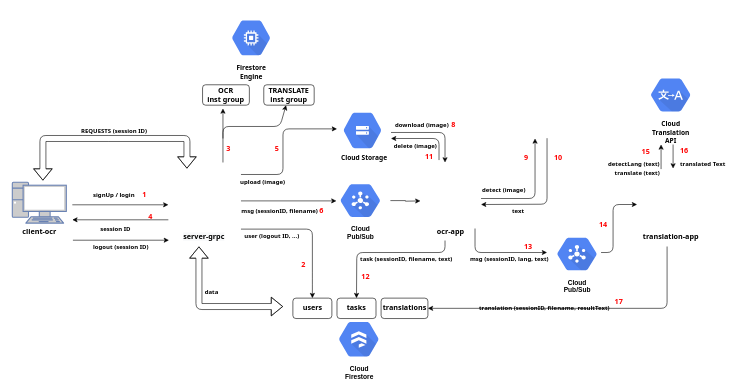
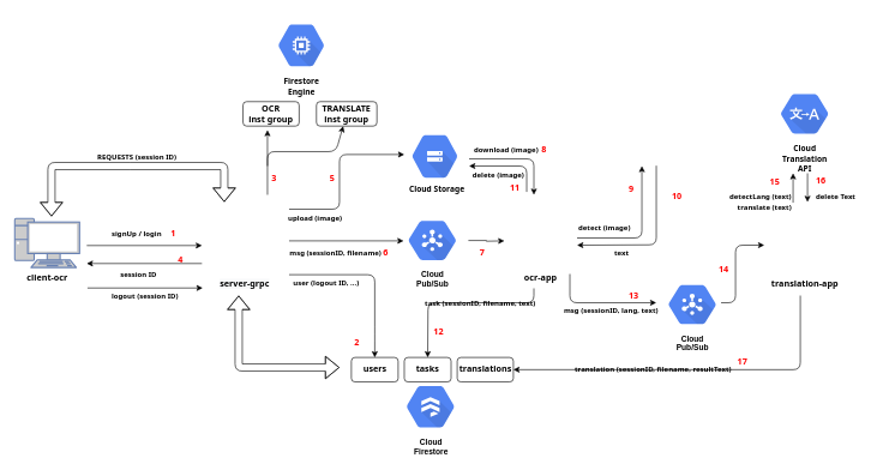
  <mxCell id="0" />
  <mxCell id="1" parent="0" />
  <mxCell id="2" value="" style="edgeStyle=orthogonalEdgeStyle;rounded=0;orthogonalLoop=1;jettySize=auto;html=1;" parent="1" edge="1"><mxGeometry relative="1" as="geometry"><mxPoint x="120" y="340.5" as="sourcePoint" /><mxPoint x="280" y="340.5" as="targetPoint" /></mxGeometry></mxCell>
  <mxCell id="3" value="&lt;b style=&quot;color: rgb(0 , 0 , 0) ; font-family: &amp;#34;segoe ui&amp;#34;&quot;&gt;&lt;font style=&quot;font-size: 12px&quot;&gt;client-ocr&lt;/font&gt;&lt;/b&gt;" style="fontColor=#0066CC;verticalAlign=top;verticalLabelPosition=bottom;labelPosition=center;align=center;html=1;outlineConnect=0;fillColor=#CCCCCC;strokeColor=#6881B3;gradientColor=none;gradientDirection=north;strokeWidth=2;shape=mxgraph.networks.pc;" parent="1" vertex="1"><mxGeometry x="20" y="303" width="90" height="68" as="geometry" /></mxCell>
  <mxCell id="4" value="&lt;font color=&quot;#000000&quot;&gt;Cloud&lt;br&gt;Firestore&lt;/font&gt;" style="html=1;fillColor=#5184F3;strokeColor=none;verticalAlign=top;labelPosition=center;verticalLabelPosition=bottom;align=center;spacingTop=-6;fontSize=11;fontStyle=1;fontColor=#999999;shape=mxgraph.gcp2.hexIcon;prIcon=cloud_firestore" parent="1" vertex="1"><mxGeometry x="547.5" y="522" width="100" height="85" as="geometry" /></mxCell>
  <mxCell id="5" value="&lt;font face=&quot;Segoe UI&quot; color=&quot;#000000&quot;&gt;Firestore&lt;br&gt;Engine&lt;/font&gt;" style="html=1;fillColor=#5184F3;strokeColor=none;verticalAlign=top;labelPosition=center;verticalLabelPosition=bottom;align=center;spacingTop=-6;fontSize=11;fontStyle=1;fontColor=#999999;shape=mxgraph.gcp2.hexIcon;prIcon=compute_engine" parent="1" vertex="1"><mxGeometry x="370" y="20" width="96" height="85" as="geometry" /></mxCell>
  <mxCell id="6" style="edgeStyle=orthogonalEdgeStyle;rounded=0;orthogonalLoop=1;jettySize=auto;html=1;" parent="1" edge="1"><mxGeometry relative="1" as="geometry"><mxPoint x="280" y="365.5" as="sourcePoint" /><mxPoint x="120" y="365.5" as="targetPoint" /></mxGeometry></mxCell>
  <mxCell id="7" value="&lt;b style=&quot;background-color: rgb(248 , 249 , 250)&quot;&gt;&lt;font face=&quot;Segoe UI&quot; style=&quot;font-size: 12px&quot;&gt;server-grpc&lt;/font&gt;&lt;/b&gt;" style="shape=image;html=1;verticalAlign=top;verticalLabelPosition=bottom;labelBackgroundColor=#ffffff;imageAspect=0;aspect=fixed;image=https://cdn2.iconfinder.com/data/icons/whcompare-isometric-web-hosting-servers/50/cloud-server-128.png" parent="1" vertex="1"><mxGeometry x="293" y="287.5" width="92" height="92" as="geometry" /></mxCell>
  <mxCell id="8" value="&lt;font face=&quot;Segoe UI&quot; color=&quot;#000000&quot;&gt;Cloud&lt;br&gt;Translation&lt;br&gt;API&lt;/font&gt;" style="html=1;fillColor=#5184F3;strokeColor=none;verticalAlign=top;labelPosition=center;verticalLabelPosition=bottom;align=center;spacingTop=-6;fontSize=11;fontStyle=1;fontColor=#999999;shape=mxgraph.gcp2.hexIcon;prIcon=cloud_translation_api" parent="1" vertex="1"><mxGeometry x="1067" y="117" width="100" height="81" as="geometry" /></mxCell>
  <mxCell id="9" value="" style="edgeStyle=orthogonalEdgeStyle;rounded=0;orthogonalLoop=1;jettySize=auto;html=1;" parent="1" source="10" edge="1"><mxGeometry relative="1" as="geometry"><mxPoint x="700" y="334" as="targetPoint" /></mxGeometry></mxCell>
  <mxCell id="10" value="&lt;font color=&quot;#000000&quot;&gt;Cloud&lt;br&gt;Pub/Sub&lt;/font&gt;" style="html=1;fillColor=#5184F3;strokeColor=none;verticalAlign=top;labelPosition=center;verticalLabelPosition=bottom;align=center;spacingTop=-6;fontSize=11;fontStyle=1;fontColor=#999999;shape=mxgraph.gcp2.hexIcon;prIcon=cloud_pubsub" parent="1" vertex="1"><mxGeometry x="550" y="293.5" width="100" height="80" as="geometry" /></mxCell>
  <mxCell id="11" value="" style="dashed=0;connectable=0;html=1;fillColor=#5184F3;strokeColor=none;shape=mxgraph.gcp2.hexIcon;prIcon=cloud_storage;part=1;labelPosition=right;verticalLabelPosition=middle;align=center;verticalAlign=middle;spacingLeft=5;fontColor=#999999;fontSize=12;" parent="1" vertex="1"><mxGeometry x="556" y="173" width="95" height="87" as="geometry"><mxPoint x="5" y="-19.5" as="offset" /></mxGeometry></mxCell>
  <mxCell id="12" value="&lt;b&gt;&lt;font face=&quot;Segoe UI&quot; style=&quot;font-size: 11px&quot;&gt;Cloud Storage&lt;/font&gt;&lt;/b&gt;" style="text;html=1;align=center;" parent="1" vertex="1"><mxGeometry x="556" y="248" width="100" height="30" as="geometry" /></mxCell>
  <mxCell id="13" value="&lt;font face=&quot;Segoe UI&quot; size=&quot;1&quot;&gt;&lt;b&gt;signUp / login&lt;/b&gt;&lt;/font&gt;" style="text;html=1;resizable=0;points=[];autosize=1;align=left;verticalAlign=top;spacingTop=-4;" parent="1" vertex="1"><mxGeometry x="152.5" y="313.5" width="80" height="20" as="geometry" /></mxCell>
  <mxCell id="14" value="&lt;font face=&quot;Segoe UI&quot; size=&quot;1&quot;&gt;&lt;b&gt;session ID&lt;/b&gt;&lt;/font&gt;" style="text;html=1;resizable=0;points=[];autosize=1;align=left;verticalAlign=top;spacingTop=-4;" parent="1" vertex="1"><mxGeometry x="165" y="369.5" width="60" height="20" as="geometry" /></mxCell>
  <mxCell id="15" value="&lt;font face=&quot;Segoe UI&quot; size=&quot;1&quot;&gt;&lt;b&gt;logout (session ID)&lt;/b&gt;&lt;/font&gt;" style="text;html=1;resizable=0;points=[];autosize=1;align=left;verticalAlign=top;spacingTop=-4;" parent="1" vertex="1"><mxGeometry x="152.5" y="400.5" width="100" height="20" as="geometry" /></mxCell>
  <mxCell id="16" value="&lt;font face=&quot;Segoe UI&quot; size=&quot;1&quot;&gt;&lt;b&gt;REQUESTS (session ID)&lt;/b&gt;&lt;/font&gt;" style="text;html=1;resizable=0;points=[];autosize=1;align=left;verticalAlign=top;spacingTop=-4;" parent="1" vertex="1"><mxGeometry x="132.5" y="206.5" width="120" height="20" as="geometry" /></mxCell>
  <mxCell id="17" value="" style="endArrow=classic;html=1;entryX=0.5;entryY=0;entryDx=0;entryDy=0;" parent="1" target="25" edge="1"><mxGeometry width="50" height="50" relative="1" as="geometry"><mxPoint x="401" y="381" as="sourcePoint" /><mxPoint x="480" y="510.5" as="targetPoint" /><Array as="points"><mxPoint x="520" y="381" /><mxPoint x="520" y="464" /></Array></mxGeometry></mxCell>
  <mxCell id="18" value="&lt;font face=&quot;Segoe UI&quot; size=&quot;1&quot;&gt;&lt;b&gt;user (logout ID, ...)&lt;/b&gt;&lt;/font&gt;" style="text;html=1;resizable=0;points=[];autosize=1;align=left;verticalAlign=top;spacingTop=-4;" parent="1" vertex="1"><mxGeometry x="405" y="382.5" width="110" height="20" as="geometry" /></mxCell>
  <mxCell id="19" value="&lt;font face=&quot;Segoe UI&quot; size=&quot;1&quot; color=&quot;#ff0000&quot;&gt;&lt;b style=&quot;font-size: 12px&quot;&gt;1&lt;/b&gt;&lt;/font&gt;" style="text;html=1;resizable=0;points=[];autosize=1;align=left;verticalAlign=top;spacingTop=-4;" parent="1" vertex="1"><mxGeometry x="235" y="313.5" width="20" height="20" as="geometry" /></mxCell>
  <mxCell id="20" value="&lt;font face=&quot;Segoe UI&quot; size=&quot;1&quot; color=&quot;#ff0000&quot;&gt;&lt;b style=&quot;font-size: 12px&quot;&gt;4&lt;/b&gt;&lt;/font&gt;" style="text;html=1;resizable=0;points=[];autosize=1;align=left;verticalAlign=top;spacingTop=-4;" parent="1" vertex="1"><mxGeometry x="245" y="349.5" width="20" height="20" as="geometry" /></mxCell>
- <mxCell id="21" value="&lt;font face=&quot;Segoe UI&quot; size=&quot;1&quot; color=&quot;#ff0000&quot;&gt;&lt;b style=&quot;font-size: 12px&quot;&gt;2&lt;/b&gt;&lt;/font&gt;" style="text;html=1;resizable=0;points=[];autosize=1;align=left;verticalAlign=top;spacingTop=-4;" parent="1" vertex="1"><mxGeometry x="500" y="430.5" width="20" height="20" as="geometry" /></mxCell>
+ <mxCell id="21" value="&lt;font face=&quot;Segoe UI&quot; size=&quot;1&quot; color=&quot;#ff0000&quot;&gt;&lt;b style=&quot;font-size: 12px&quot;&gt;2&lt;/b&gt;&lt;/font&gt;" style="text;html=1;resizable=0;points=[];autosize=1;align=left;verticalAlign=top;spacingTop=-4;" parent="1" vertex="1"><mxGeometry x="490" y="465.5" width="20" height="20" as="geometry" /></mxCell>
  <mxCell id="22" value="" style="endArrow=classic;html=1;" parent="1" edge="1"><mxGeometry width="50" height="50" relative="1" as="geometry"><mxPoint x="401" y="290" as="sourcePoint" /><mxPoint x="561" y="214" as="targetPoint" /><Array as="points"><mxPoint x="471" y="290" /><mxPoint x="471" y="214" /></Array></mxGeometry></mxCell>
  <mxCell id="23" value="&lt;font face=&quot;Segoe UI&quot; size=&quot;1&quot; color=&quot;#ff0000&quot;&gt;&lt;b style=&quot;font-size: 12px&quot;&gt;5&lt;/b&gt;&lt;/font&gt;" style="text;html=1;resizable=0;points=[];autosize=1;align=left;verticalAlign=top;spacingTop=-4;" parent="1" vertex="1"><mxGeometry x="456" y="238" width="20" height="20" as="geometry" /></mxCell>
  <mxCell id="24" value="&lt;font face=&quot;Segoe UI&quot; size=&quot;1&quot;&gt;&lt;b&gt;upload (image)&lt;/b&gt;&lt;/font&gt;" style="text;html=1;resizable=0;points=[];autosize=1;align=left;verticalAlign=top;spacingTop=-4;" parent="1" vertex="1"><mxGeometry x="397.5" y="293" width="90" height="20" as="geometry" /></mxCell>
  <mxCell id="25" value="&lt;font face=&quot;Segoe UI&quot;&gt;&lt;b&gt;users&lt;/b&gt;&lt;/font&gt;" style="rounded=1;whiteSpace=wrap;html=1;" parent="1" vertex="1"><mxGeometry x="487.5" y="496" width="65" height="34" as="geometry" /></mxCell>
  <mxCell id="26" value="&lt;b&gt;&lt;font face=&quot;Segoe UI&quot;&gt;tasks&lt;/font&gt;&lt;/b&gt;" style="rounded=1;whiteSpace=wrap;html=1;" parent="1" vertex="1"><mxGeometry x="561" y="496" width="65" height="34" as="geometry" /></mxCell>
  <mxCell id="27" value="&lt;font face=&quot;Segoe UI&quot;&gt;&lt;b&gt;translations&lt;/b&gt;&lt;/font&gt;" style="rounded=1;whiteSpace=wrap;html=1;" parent="1" vertex="1"><mxGeometry x="634.5" y="496" width="78" height="34" as="geometry" /></mxCell>
  <mxCell id="28" value="" style="endArrow=classic;html=1;" parent="1" edge="1"><mxGeometry width="50" height="50" relative="1" as="geometry"><mxPoint x="401" y="334" as="sourcePoint" /><mxPoint x="560" y="334" as="targetPoint" /></mxGeometry></mxCell>
  <mxCell id="29" value="&lt;font face=&quot;Segoe UI&quot; size=&quot;1&quot;&gt;&lt;b&gt;msg (sessionID, filename)&lt;/b&gt;&lt;/font&gt;" style="text;html=1;resizable=0;points=[];autosize=1;align=left;verticalAlign=top;spacingTop=-4;" parent="1" vertex="1"><mxGeometry x="400" y="339.5" width="140" height="20" as="geometry" /></mxCell>
  <mxCell id="30" value="&lt;font face=&quot;Segoe UI&quot; size=&quot;1&quot; color=&quot;#ff0000&quot;&gt;&lt;b style=&quot;font-size: 12px&quot;&gt;6&lt;/b&gt;&lt;/font&gt;" style="text;html=1;resizable=0;points=[];autosize=1;align=left;verticalAlign=top;spacingTop=-4;" parent="1" vertex="1"><mxGeometry x="530" y="339.5" width="20" height="20" as="geometry" /></mxCell>
  <mxCell id="31" value="&lt;font face=&quot;Segoe UI&quot;&gt;&lt;b&gt;OCR &lt;br&gt;inst group&lt;/b&gt;&lt;/font&gt;" style="rounded=1;whiteSpace=wrap;html=1;" parent="1" vertex="1"><mxGeometry x="337" y="140.5" width="78" height="34" as="geometry" /></mxCell>
  <mxCell id="32" value="&lt;font face=&quot;Segoe UI&quot;&gt;&lt;b&gt;TRANSLATE inst group&lt;/b&gt;&lt;/font&gt;" style="rounded=1;whiteSpace=wrap;html=1;" parent="1" vertex="1"><mxGeometry x="439" y="140.5" width="84" height="34" as="geometry" /></mxCell>
  <mxCell id="33" value="&lt;font face=&quot;Segoe UI&quot; size=&quot;1&quot; color=&quot;#ff0000&quot;&gt;&lt;b style=&quot;font-size: 12px&quot;&gt;3&lt;/b&gt;&lt;/font&gt;" style="text;html=1;resizable=0;points=[];autosize=1;align=left;verticalAlign=top;spacingTop=-4;" parent="1" vertex="1"><mxGeometry x="375" y="238" width="20" height="20" as="geometry" /></mxCell>
  <mxCell id="34" value="&lt;b&gt;&lt;font face=&quot;Segoe UI&quot;&gt;ocr-app&lt;/font&gt;&lt;/b&gt;" style="shape=image;html=1;verticalAlign=top;verticalLabelPosition=bottom;labelBackgroundColor=#ffffff;imageAspect=0;aspect=fixed;image=https://cdn2.iconfinder.com/data/icons/whcompare-isometric-web-hosting-servers/50/cloud-server-128.png" parent="1" vertex="1"><mxGeometry x="704" y="279.5" width="92" height="92" as="geometry" /></mxCell>
+ <mxCell id="35" value="&lt;font face=&quot;Segoe UI&quot; size=&quot;1&quot; color=&quot;#ff0000&quot;&gt;&lt;b style=&quot;font-size: 12px&quot;&gt;7&lt;/b&gt;&lt;/font&gt;" style="text;html=1;resizable=0;points=[];autosize=1;align=left;verticalAlign=top;spacingTop=-4;" parent="1" vertex="1"><mxGeometry x="663.5" y="339.5" width="20" height="20" as="geometry" /></mxCell>
  <mxCell id="36" value="" style="endArrow=classic;html=1;" parent="1" edge="1"><mxGeometry width="50" height="50" relative="1" as="geometry"><mxPoint x="651" y="220" as="sourcePoint" /><mxPoint x="741" y="270" as="targetPoint" /><Array as="points"><mxPoint x="741" y="220" /></Array></mxGeometry></mxCell>
  <mxCell id="37" value="&lt;font face=&quot;Segoe UI&quot; size=&quot;1&quot; color=&quot;#ff0000&quot;&gt;&lt;b style=&quot;font-size: 12px&quot;&gt;8&lt;/b&gt;&lt;/font&gt;" style="text;html=1;resizable=0;points=[];autosize=1;align=left;verticalAlign=top;spacingTop=-4;" parent="1" vertex="1"><mxGeometry x="750" y="196.5" width="20" height="20" as="geometry" /></mxCell>
  <mxCell id="38" value="&lt;font face=&quot;Segoe UI&quot; size=&quot;1&quot;&gt;&lt;b&gt;download (image)&lt;/b&gt;&lt;/font&gt;" style="text;html=1;resizable=0;points=[];autosize=1;align=left;verticalAlign=top;spacingTop=-4;" parent="1" vertex="1"><mxGeometry x="656" y="196.5" width="100" height="20" as="geometry" /></mxCell>
  <mxCell id="39" value="" style="endArrow=classic;html=1;" parent="1" edge="1"><mxGeometry width="50" height="50" relative="1" as="geometry"><mxPoint x="801" y="330" as="sourcePoint" /><mxPoint x="891" y="230" as="targetPoint" /><Array as="points"><mxPoint x="891" y="330" /></Array></mxGeometry></mxCell>
  <mxCell id="40" value="" style="endArrow=classic;html=1;entryX=0.5;entryY=0;entryDx=0;entryDy=0;" parent="1" target="26" edge="1"><mxGeometry width="50" height="50" relative="1" as="geometry"><mxPoint x="741" y="400" as="sourcePoint" /><mxPoint x="221" y="650" as="targetPoint" /><Array as="points"><mxPoint x="741" y="420" /><mxPoint x="594" y="420" /></Array></mxGeometry></mxCell>
- <mxCell id="41" value="&lt;font face=&quot;Segoe UI&quot; size=&quot;1&quot;&gt;&lt;b&gt;task (sessionID, filename, text)&lt;/b&gt;&lt;/font&gt;" style="text;html=1;resizable=0;points=[];autosize=1;align=left;verticalAlign=top;spacingTop=-4;" parent="1" vertex="1"><mxGeometry x="597.5" y="420.5" width="160" height="20" as="geometry" /></mxCell>
+ <mxCell id="41" value="&lt;font face=&quot;Segoe UI&quot; size=&quot;1&quot;&gt;&lt;b&gt;task (sessionID, filename, text)&lt;/b&gt;&lt;/font&gt;" style="text;html=1;resizable=0;points=[];autosize=1;align=left;verticalAlign=top;spacingTop=-4;" parent="1" vertex="1"><mxGeometry x="587.5" y="410.5" width="160" height="20" as="geometry" /></mxCell>
  <mxCell id="42" value="" style="endArrow=classic;html=1;" parent="1" edge="1"><mxGeometry width="50" height="50" relative="1" as="geometry"><mxPoint x="911" y="229.5" as="sourcePoint" /><mxPoint x="801" y="340" as="targetPoint" /><Array as="points"><mxPoint x="911" y="339.5" /></Array></mxGeometry></mxCell>
  <mxCell id="43" value="&lt;font face=&quot;Segoe UI&quot; size=&quot;1&quot; color=&quot;#ff0000&quot;&gt;&lt;b style=&quot;font-size: 12px&quot;&gt;9&lt;/b&gt;&lt;/font&gt;" style="text;html=1;resizable=0;points=[];autosize=1;align=left;verticalAlign=top;spacingTop=-4;" parent="1" vertex="1"><mxGeometry x="871" y="253" width="20" height="20" as="geometry" /></mxCell>
  <mxCell id="44" value="&lt;font face=&quot;Segoe UI&quot; size=&quot;1&quot;&gt;&lt;b&gt;detect (image)&lt;/b&gt;&lt;/font&gt;" style="text;html=1;resizable=0;points=[];autosize=1;align=left;verticalAlign=top;spacingTop=-4;" parent="1" vertex="1"><mxGeometry x="801" y="305.5" width="80" height="20" as="geometry" /></mxCell>
- <mxCell id="45" value="&lt;font face=&quot;Segoe UI&quot; size=&quot;1&quot; color=&quot;#ff0000&quot;&gt;&lt;b style=&quot;font-size: 12px&quot;&gt;10&lt;/b&gt;&lt;/font&gt;" style="text;html=1;resizable=0;points=[];autosize=1;align=left;verticalAlign=top;spacingTop=-4;" parent="1" vertex="1"><mxGeometry x="921" y="253" width="30" height="20" as="geometry" /></mxCell>
+ <mxCell id="45" value="&lt;font face=&quot;Segoe UI&quot; size=&quot;1&quot; color=&quot;#ff0000&quot;&gt;&lt;b style=&quot;font-size: 12px&quot;&gt;10&lt;/b&gt;&lt;/font&gt;" style="text;html=1;resizable=0;points=[];autosize=1;align=left;verticalAlign=top;spacingTop=-4;" parent="1" vertex="1"><mxGeometry x="931" y="263" width="30" height="20" as="geometry" /></mxCell>
  <mxCell id="46" value="&lt;font face=&quot;Segoe UI&quot; size=&quot;1&quot;&gt;&lt;b&gt;text&lt;/b&gt;&lt;/font&gt;" style="text;html=1;resizable=0;points=[];autosize=1;align=left;verticalAlign=top;spacingTop=-4;" parent="1" vertex="1"><mxGeometry x="851" y="339.5" width="30" height="20" as="geometry" /></mxCell>
  <mxCell id="47" value="" style="endArrow=classic;html=1;" parent="1" edge="1"><mxGeometry width="50" height="50" relative="1" as="geometry"><mxPoint x="731" y="266" as="sourcePoint" /><mxPoint x="651" y="230" as="targetPoint" /><Array as="points"><mxPoint x="731" y="230" /></Array></mxGeometry></mxCell>
  <mxCell id="48" value="&lt;font face=&quot;Segoe UI&quot; size=&quot;1&quot;&gt;&lt;b&gt;delete (image)&lt;/b&gt;&lt;/font&gt;" style="text;html=1;resizable=0;points=[];autosize=1;align=left;verticalAlign=top;spacingTop=-4;" parent="1" vertex="1"><mxGeometry x="654" y="233" width="80" height="20" as="geometry" /></mxCell>
  <mxCell id="49" value="&lt;font face=&quot;Segoe UI&quot; size=&quot;1&quot; color=&quot;#ff0000&quot;&gt;&lt;b style=&quot;font-size: 12px&quot;&gt;11&lt;/b&gt;&lt;/font&gt;" style="text;html=1;resizable=0;points=[];autosize=1;align=left;verticalAlign=top;spacingTop=-4;" parent="1" vertex="1"><mxGeometry x="706" y="250" width="30" height="20" as="geometry" /></mxCell>
  <mxCell id="50" value="&lt;font face=&quot;Segoe UI&quot; size=&quot;1&quot; color=&quot;#ff0000&quot;&gt;&lt;b style=&quot;font-size: 12px&quot;&gt;12&lt;/b&gt;&lt;/font&gt;" style="text;html=1;resizable=0;points=[];autosize=1;align=left;verticalAlign=top;spacingTop=-4;" parent="1" vertex="1"><mxGeometry x="600" y="450.5" width="30" height="20" as="geometry" /></mxCell>
  <mxCell id="51" value="&lt;font color=&quot;#000000&quot;&gt;Cloud&lt;br&gt;Pub/Sub&lt;/font&gt;" style="html=1;fillColor=#5184F3;strokeColor=none;verticalAlign=top;labelPosition=center;verticalLabelPosition=bottom;align=center;spacingTop=-6;fontSize=11;fontStyle=1;fontColor=#999999;shape=mxgraph.gcp2.hexIcon;prIcon=cloud_pubsub" parent="1" vertex="1"><mxGeometry x="911" y="382.5" width="100" height="80" as="geometry" /></mxCell>
  <mxCell id="52" value="" style="endArrow=classic;html=1;" parent="1" edge="1"><mxGeometry width="50" height="50" relative="1" as="geometry"><mxPoint x="791" y="380" as="sourcePoint" /><mxPoint x="911" y="420" as="targetPoint" /><Array as="points"><mxPoint x="791" y="420" /></Array></mxGeometry></mxCell>
  <mxCell id="53" value="&lt;font face=&quot;Segoe UI&quot; size=&quot;1&quot; color=&quot;#ff0000&quot;&gt;&lt;b style=&quot;font-size: 12px&quot;&gt;13&lt;/b&gt;&lt;/font&gt;" style="text;html=1;resizable=0;points=[];autosize=1;align=left;verticalAlign=top;spacingTop=-4;" parent="1" vertex="1"><mxGeometry x="871" y="400.5" width="30" height="20" as="geometry" /></mxCell>
  <mxCell id="54" value="&lt;font face=&quot;Segoe UI&quot; size=&quot;1&quot;&gt;&lt;b&gt;msg (sessionID, lang, text)&lt;/b&gt;&lt;/font&gt;" style="text;html=1;resizable=0;points=[];autosize=1;align=left;verticalAlign=top;spacingTop=-4;" parent="1" vertex="1"><mxGeometry x="781" y="420.5" width="140" height="20" as="geometry" /></mxCell>
  <mxCell id="55" value="&lt;b&gt;&lt;font face=&quot;Segoe UI&quot;&gt;translation-app&lt;/font&gt;&lt;/b&gt;" style="shape=image;html=1;verticalAlign=top;verticalLabelPosition=bottom;labelBackgroundColor=#ffffff;imageAspect=0;aspect=fixed;image=https://cdn2.iconfinder.com/data/icons/whcompare-isometric-web-hosting-servers/50/cloud-server-128.png" parent="1" vertex="1"><mxGeometry x="1071" y="287.5" width="92" height="92" as="geometry" /></mxCell>
  <mxCell id="56" value="" style="endArrow=classic;html=1;" parent="1" edge="1"><mxGeometry width="50" height="50" relative="1" as="geometry"><mxPoint x="1001" y="420" as="sourcePoint" /><mxPoint x="1061" y="340" as="targetPoint" /><Array as="points"><mxPoint x="1021" y="420" /><mxPoint x="1021" y="340" /></Array></mxGeometry></mxCell>
  <mxCell id="57" value="&lt;font face=&quot;Segoe UI&quot; size=&quot;1&quot; color=&quot;#ff0000&quot;&gt;&lt;b style=&quot;font-size: 12px&quot;&gt;14&lt;/b&gt;&lt;/font&gt;" style="text;html=1;resizable=0;points=[];autosize=1;align=left;verticalAlign=top;spacingTop=-4;" parent="1" vertex="1"><mxGeometry x="996" y="363.5" width="30" height="20" as="geometry" /></mxCell>
  <mxCell id="58" value="&lt;font face=&quot;Segoe UI&quot; size=&quot;1&quot;&gt;&lt;b&gt;detectLang (text)&lt;/b&gt;&lt;/font&gt;" style="text;html=1;resizable=0;points=[];autosize=1;align=left;verticalAlign=top;spacingTop=-4;" parent="1" vertex="1"><mxGeometry x="1011" y="263" width="100" height="20" as="geometry" /></mxCell>
  <mxCell id="59" value="" style="endArrow=classic;html=1;" parent="1" edge="1"><mxGeometry width="50" height="50" relative="1" as="geometry"><mxPoint x="1101" y="281" as="sourcePoint" /><mxPoint x="1101" y="240" as="targetPoint" /></mxGeometry></mxCell>
  <mxCell id="60" value="&lt;font face=&quot;Segoe UI&quot; size=&quot;1&quot; color=&quot;#ff0000&quot;&gt;&lt;b style=&quot;font-size: 12px&quot;&gt;15&lt;/b&gt;&lt;/font&gt;" style="text;html=1;resizable=0;points=[];autosize=1;align=left;verticalAlign=top;spacingTop=-4;" parent="1" vertex="1"><mxGeometry x="1067" y="243" width="30" height="20" as="geometry" /></mxCell>
  <mxCell id="61" value="&lt;font face=&quot;Segoe UI&quot; size=&quot;1&quot;&gt;&lt;b&gt;translate (text)&lt;/b&gt;&lt;/font&gt;" style="text;html=1;resizable=0;points=[];autosize=1;align=left;verticalAlign=top;spacingTop=-4;" parent="1" vertex="1"><mxGeometry x="1022" y="277.5" width="90" height="20" as="geometry" /></mxCell>
  <mxCell id="62" value="" style="endArrow=classic;html=1;" parent="1" edge="1"><mxGeometry width="50" height="50" relative="1" as="geometry"><mxPoint x="1121" y="240" as="sourcePoint" /><mxPoint x="1121" y="280" as="targetPoint" /></mxGeometry></mxCell>
- <mxCell id="63" value="&lt;font face=&quot;Segoe UI&quot; size=&quot;1&quot;&gt;&lt;b&gt;translated Text&lt;/b&gt;&lt;/font&gt;" style="text;html=1;resizable=0;points=[];autosize=1;align=left;verticalAlign=top;spacingTop=-4;" parent="1" vertex="1"><mxGeometry x="1131" y="263" width="90" height="20" as="geometry" /></mxCell>
+ <mxCell id="63" value="&lt;font face=&quot;Segoe UI&quot; size=&quot;1&quot;&gt;&lt;b&gt;delete Text&lt;/b&gt;&lt;/font&gt;" style="text;html=1;resizable=0;points=[];autosize=1;align=left;verticalAlign=top;spacingTop=-4;" parent="1" vertex="1"><mxGeometry x="1131" y="263" width="90" height="20" as="geometry" /></mxCell>
  <mxCell id="64" value="&lt;font face=&quot;Segoe UI&quot; size=&quot;1&quot; color=&quot;#ff0000&quot;&gt;&lt;b style=&quot;font-size: 12px&quot;&gt;16&lt;/b&gt;&lt;/font&gt;" style="text;html=1;resizable=0;points=[];autosize=1;align=left;verticalAlign=top;spacingTop=-4;" parent="1" vertex="1"><mxGeometry x="1131" y="240" width="30" height="20" as="geometry" /></mxCell>
  <mxCell id="65" value="" style="endArrow=classic;html=1;entryX=1;entryY=0.5;entryDx=0;entryDy=0;" parent="1" target="27" edge="1"><mxGeometry width="50" height="50" relative="1" as="geometry"><mxPoint x="1111" y="410" as="sourcePoint" /><mxPoint x="801" y="513" as="targetPoint" /><Array as="points"><mxPoint x="1111" y="513" /></Array></mxGeometry></mxCell>
  <mxCell id="66" value="&lt;font face=&quot;Segoe UI&quot; size=&quot;1&quot; color=&quot;#ff0000&quot;&gt;&lt;b style=&quot;font-size: 12px&quot;&gt;17&lt;/b&gt;&lt;/font&gt;" style="text;html=1;resizable=0;points=[];autosize=1;align=left;verticalAlign=top;spacingTop=-4;" parent="1" vertex="1"><mxGeometry x="1022" y="493" width="30" height="20" as="geometry" /></mxCell>
  <mxCell id="67" value="&lt;font face=&quot;Segoe UI&quot; size=&quot;1&quot;&gt;&lt;b&gt;translation (sessionID, filename, resultText)&lt;/b&gt;&lt;/font&gt;" style="text;html=1;resizable=0;points=[];autosize=1;align=left;verticalAlign=top;spacingTop=-4;" parent="1" vertex="1"><mxGeometry x="796" y="503" width="220" height="20" as="geometry" /></mxCell>
  <mxCell id="68" value="" style="endArrow=classic;html=1;" parent="1" target="32" edge="1"><mxGeometry width="50" height="50" relative="1" as="geometry"><mxPoint x="371" y="270" as="sourcePoint" /><mxPoint x="431" y="200" as="targetPoint" /><Array as="points"><mxPoint x="371" y="210" /><mxPoint x="466" y="210" /></Array></mxGeometry></mxCell>
  <mxCell id="69" value="" style="endArrow=classic;html=1;" parent="1" edge="1"><mxGeometry width="50" height="50" relative="1" as="geometry"><mxPoint x="371" y="230" as="sourcePoint" /><mxPoint x="371" y="180" as="targetPoint" /></mxGeometry></mxCell>
  <mxCell id="70" value="" style="shape=flexArrow;endArrow=classic;startArrow=classic;html=1;" parent="1" edge="1"><mxGeometry width="50" height="50" relative="1" as="geometry"><mxPoint x="331" y="410" as="sourcePoint" /><mxPoint x="471" y="510" as="targetPoint" /><Array as="points"><mxPoint x="331" y="510" /></Array></mxGeometry></mxCell>
  <mxCell id="71" value="" style="edgeStyle=orthogonalEdgeStyle;rounded=0;orthogonalLoop=1;jettySize=auto;html=1;" parent="1" edge="1"><mxGeometry relative="1" as="geometry"><mxPoint x="121" y="399.5" as="sourcePoint" /><mxPoint x="281" y="399.5" as="targetPoint" /></mxGeometry></mxCell>
- <mxCell id="72" value="&lt;font face=&quot;Segoe UI&quot; size=&quot;1&quot;&gt;&lt;b&gt;data&lt;/b&gt;&lt;/font&gt;" style="text;html=1;resizable=0;points=[];autosize=1;align=left;verticalAlign=top;spacingTop=-4;" parent="1" vertex="1"><mxGeometry x="339" y="476" width="40" height="20" as="geometry" /></mxCell>
  <mxCell id="73" value="" style="shape=flexArrow;endArrow=classic;startArrow=classic;html=1;" parent="1" edge="1"><mxGeometry width="50" height="50" relative="1" as="geometry"><mxPoint x="71" y="300" as="sourcePoint" /><mxPoint x="311" y="280" as="targetPoint" /><Array as="points"><mxPoint x="71" y="230" /><mxPoint x="181" y="230" /><mxPoint x="311" y="230" /></Array></mxGeometry></mxCell>
